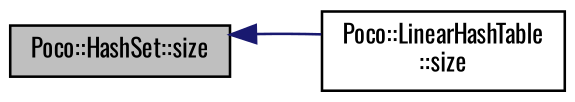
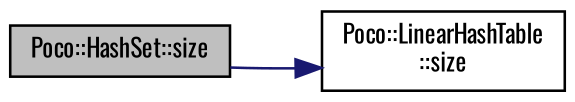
  digraph {
    rankdir=LR
    fontname=Oswald
    node [color=black fontname=Oswald fontsize=10 shape=record style=filled]
    n1 [fillcolor=grey75 fontcolor=black height=0.2 label="Poco::HashSet::size" width=0.4]
    n2 [fillcolor=white height=0.2 label="Poco::LinearHashTable\l::size" width=0.4]
-   n2 -> n1 [color=midnightblue fontname=Oswald fontsize=10 labelfontname=Helvetica labelfontsize=10 style=solid]
+   n1 -> n2 [color=midnightblue fontname=Oswald fontsize=10 labelfontname=Helvetica labelfontsize=10 style=solid]
  }
